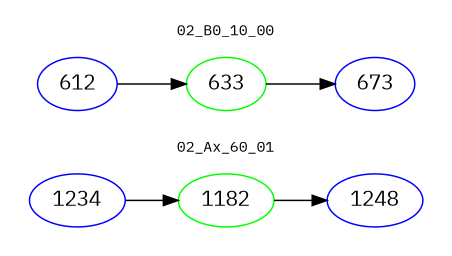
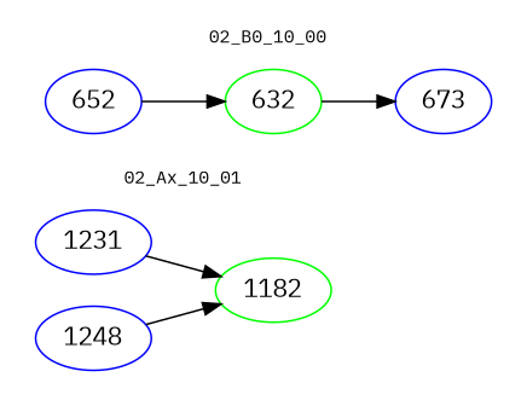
  digraph {
    fontname="IBM Plex Mono"
    rankdir=LR
    node [color=blue fontname="IBM Plex Mono"]
    edge [color=black fontname="IBM Plex Mono"]
-   n1 [label=1234]
+   n1 [label=1231]
    n2 [color=green label=1182]
    n3 [label=1248]
-   n4 [label=612]
-   n5 [color=green label=633]
+   n4 [label=652]
+   n5 [color=green label=632]
    n6 [label=673]
    subgraph cluster_1 {
      color=white
      fontsize=10
-     label="02_Ax_60_01"
+     label="02_Ax_10_01"
      n1
      n2
      n3
    }
    subgraph cluster_2 {
      color=white
      fontsize=10
      label="02_B0_10_00"
      n4
      n5
      n6
    }
    n1 -> n2
-   n2 -> n3
+   n3 -> n2
    n4 -> n5
    n5 -> n6
  }
